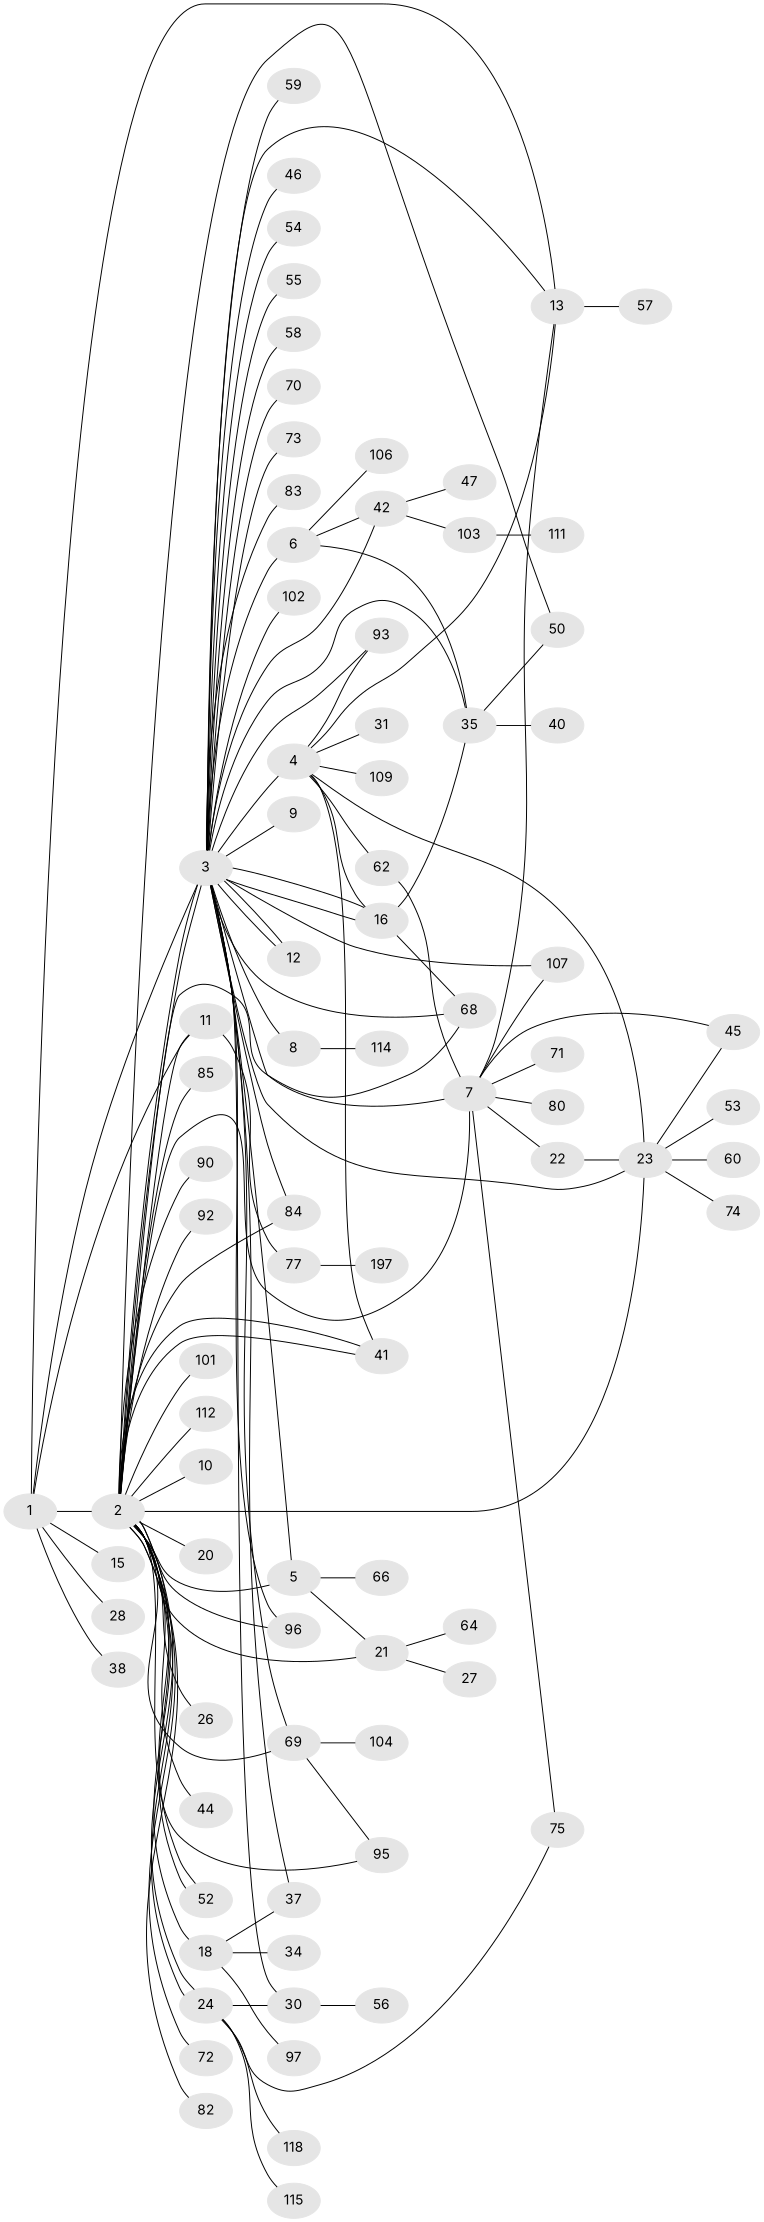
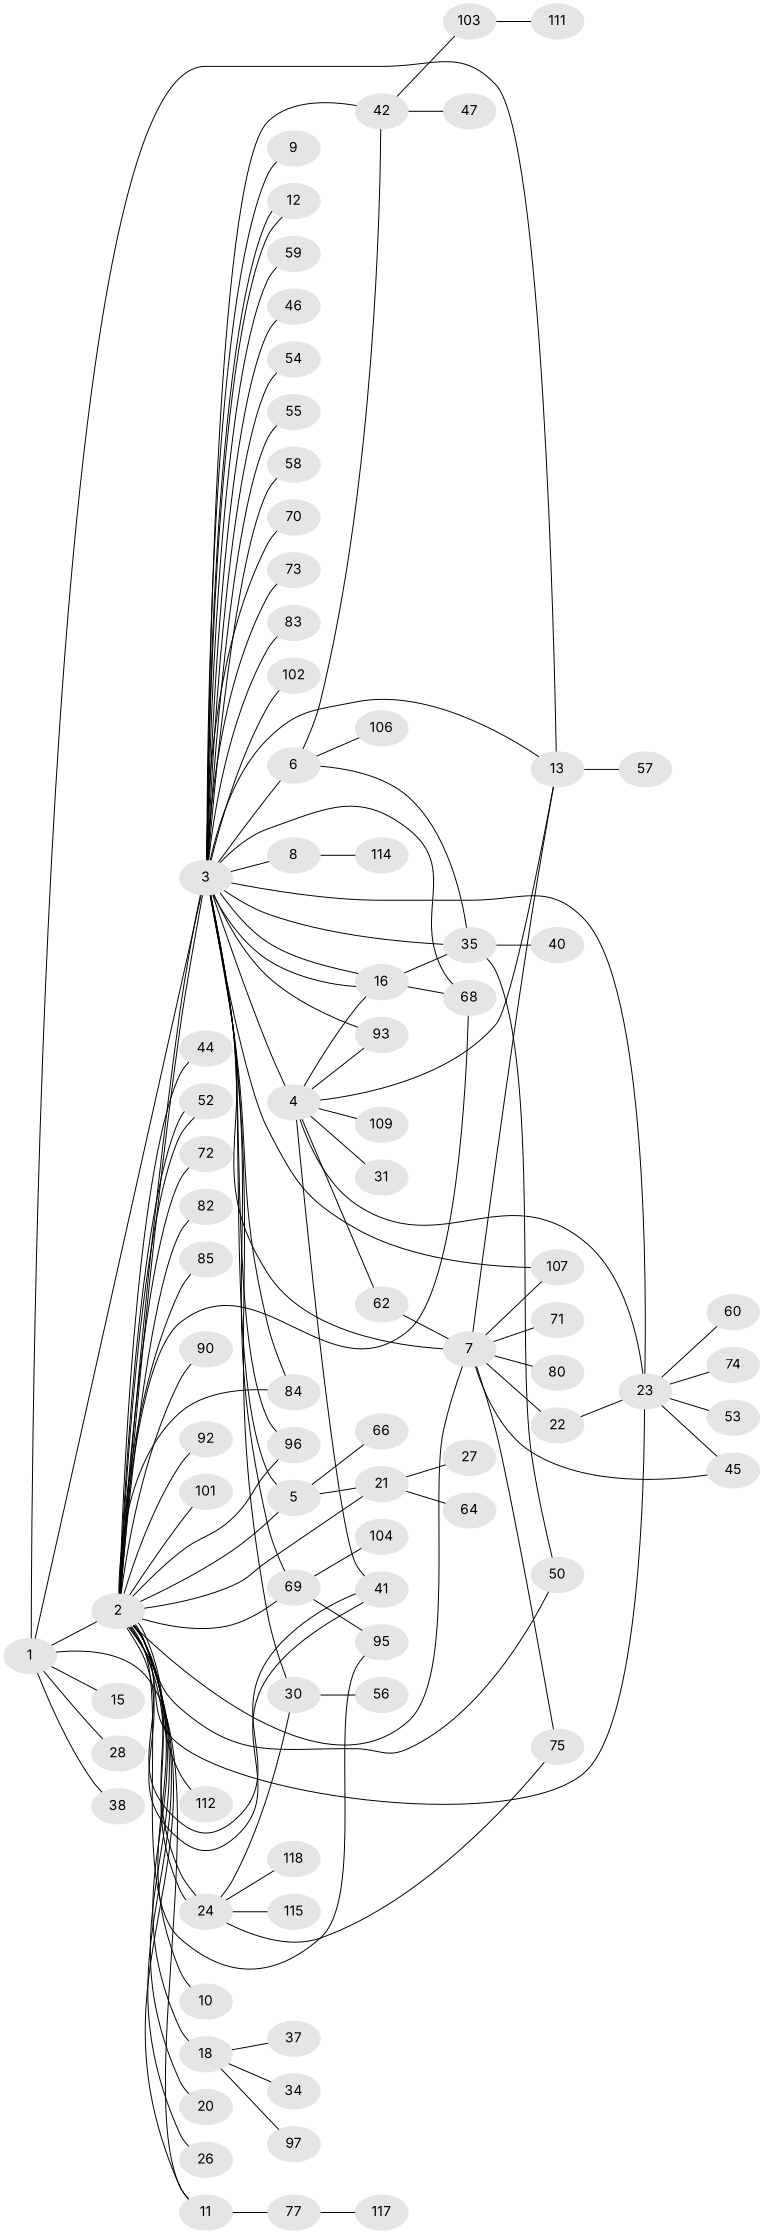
  graph {
    fontname=Inter
    rankdir=LR
    node [color=gray90 fontname=Inter style=filled]
    edge [fontname=Inter]
    1 [super="+61"]
    2 [super="+14"]
    3 [super="+19"]
    11
    13 [super="+48"]
    15
    28
    38
    5 [super="+43"]
    7 [super="+17"]
    10
    18 [super="+59"]
    20 [super="+78"]
    21 [super="+98"]
    23 [super="+29"]
    24 [super="+94"]
    26 [super="+81"]
    41 [super="+110"]
    44
    50 [super="+63"]
    52
    68 [super="+76"]
    69 [super="+87"]
    72
    82
    84 [super="+89"]
    85
    90
    92
    95 [super="+116"]
    96 [super="+108"]
    101
    112
    4 [super="+33"]
    6 [super="+100"]
    8
    9
    12 [super="+25"]
    16 [super="+86"]
    30 [super="+36"]
    35 [super="+99"]
    37 [super="+51"]
    n43 [label=59]
    42 [super="+49"]
    46
    54 [super="+67"]
    55
    58
    70
    73
    83
    93 [super="+105"]
    102
    107
    77
    57
    66
    22
    45
    71
    75 [super="+113"]
    80
    34 [super="+88"]
    97
    27
    64
    53 [super="+91"]
    60 [super="+65"]
    74
    115
    118
    104
    31 [super="+79"]
    62
    109
    106
    114
    56
    40
    47
    103
-   117 [label=197]
+   117
    111
    1 -- 2
    1 -- 3
    1 -- 11
    1 -- 13
    1 -- 15
    1 -- 28
    1 -- 38
    2 -- 3
    2 -- 3
    2 -- 11
    2 -- 5 [weight=2]
    2 -- 7
    2 -- 10
    2 -- 18
    2 -- 20
    2 -- 21
    2 -- 23
    2 -- 24 [weight=2]
    2 -- 24
    2 -- 26
    2 -- 41
    2 -- 41
    2 -- 44
    2 -- 50
    2 -- 52
    2 -- 52
    2 -- 68
    2 -- 69
    2 -- 72
    2 -- 82
    2 -- 84
    2 -- 85
    2 -- 90
    2 -- 92
    2 -- 95 [weight=2]
    2 -- 96
    2 -- 101
    2 -- 112
    3 -- 13
    3 -- 5
    3 -- 7 [weight=2]
    3 -- 23
    3 -- 68
    3 -- 69 [weight=2]
    3 -- 84 [weight=2]
    3 -- 96
    3 -- 4 [weight=2]
    3 -- 6
    3 -- 8
    3 -- 9 [weight=2]
    3 -- 12
    3 -- 12
    3 -- 16
    3 -- 16
    3 -- 30
    3 -- 35
-   3 -- 37
    3 -- n43
    3 -- 42 [weight=2]
    3 -- 46
    3 -- 54
    3 -- 55 [weight=2]
    3 -- 58
    3 -- 70
    3 -- 73
    3 -- 83
    3 -- 93
    3 -- 102
    3 -- 107
    11 -- 77
    13 -- 57
    5 -- 21
    5 -- 66
    7 -- 13
    7 -- 107
    7 -- 22
    7 -- 45
    7 -- 71
    7 -- 75
    7 -- 80
    18 -- 37
    18 -- 34
    18 -- 97
    21 -- 27
    21 -- 64
    23 -- 45
    23 -- 53
    23 -- 60
    23 -- 74
    24 -- 30
    24 -- 75
    24 -- 115
    24 -- 118
    69 -- 95
    69 -- 104
    4 -- 13
    4 -- 23
    4 -- 41
    4 -- 16
    4 -- 93
    4 -- 31
    4 -- 62
    4 -- 109
    6 -- 35
    6 -- 42
    6 -- 106
    8 -- 114
    16 -- 68
    16 -- 35
    30 -- 56
    35 -- 50
    35 -- 40
    42 -- 47
    42 -- 103
    77 -- 117
    22 -- 23
    62 -- 7
    103 -- 111
  }
